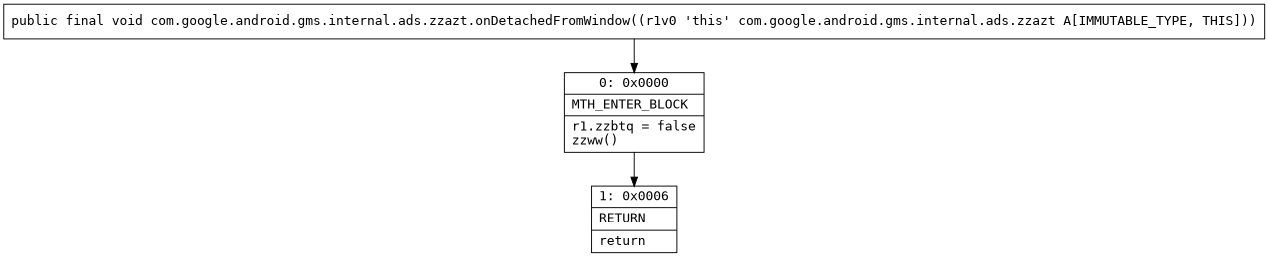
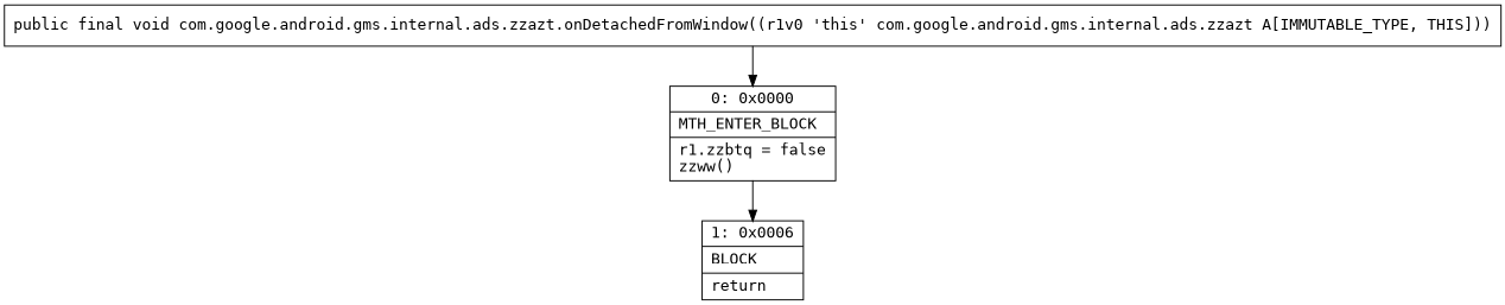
  digraph {
    fontname="DejaVu Sans Mono"
    node [shape=record fontname="DejaVu Sans Mono"]
    edge [fontname="DejaVu Sans Mono"]
    n1 [label="{0\:\ 0x0000|MTH_ENTER_BLOCK\l|r1.zzbtq = false\lzzww()\l}"]
-   n2 [label="{1\:\ 0x0006|RETURN\l|return\l}"]
+   n2 [label="{1\:\ 0x0006|BLOCK\l|return\l}"]
    n3 [label="{public final void com.google.android.gms.internal.ads.zzazt.onDetachedFromWindow((r1v0 'this' com.google.android.gms.internal.ads.zzazt A[IMMUTABLE_TYPE, THIS])) }"]
    n1 -> n2
    n3 -> n1
  }
